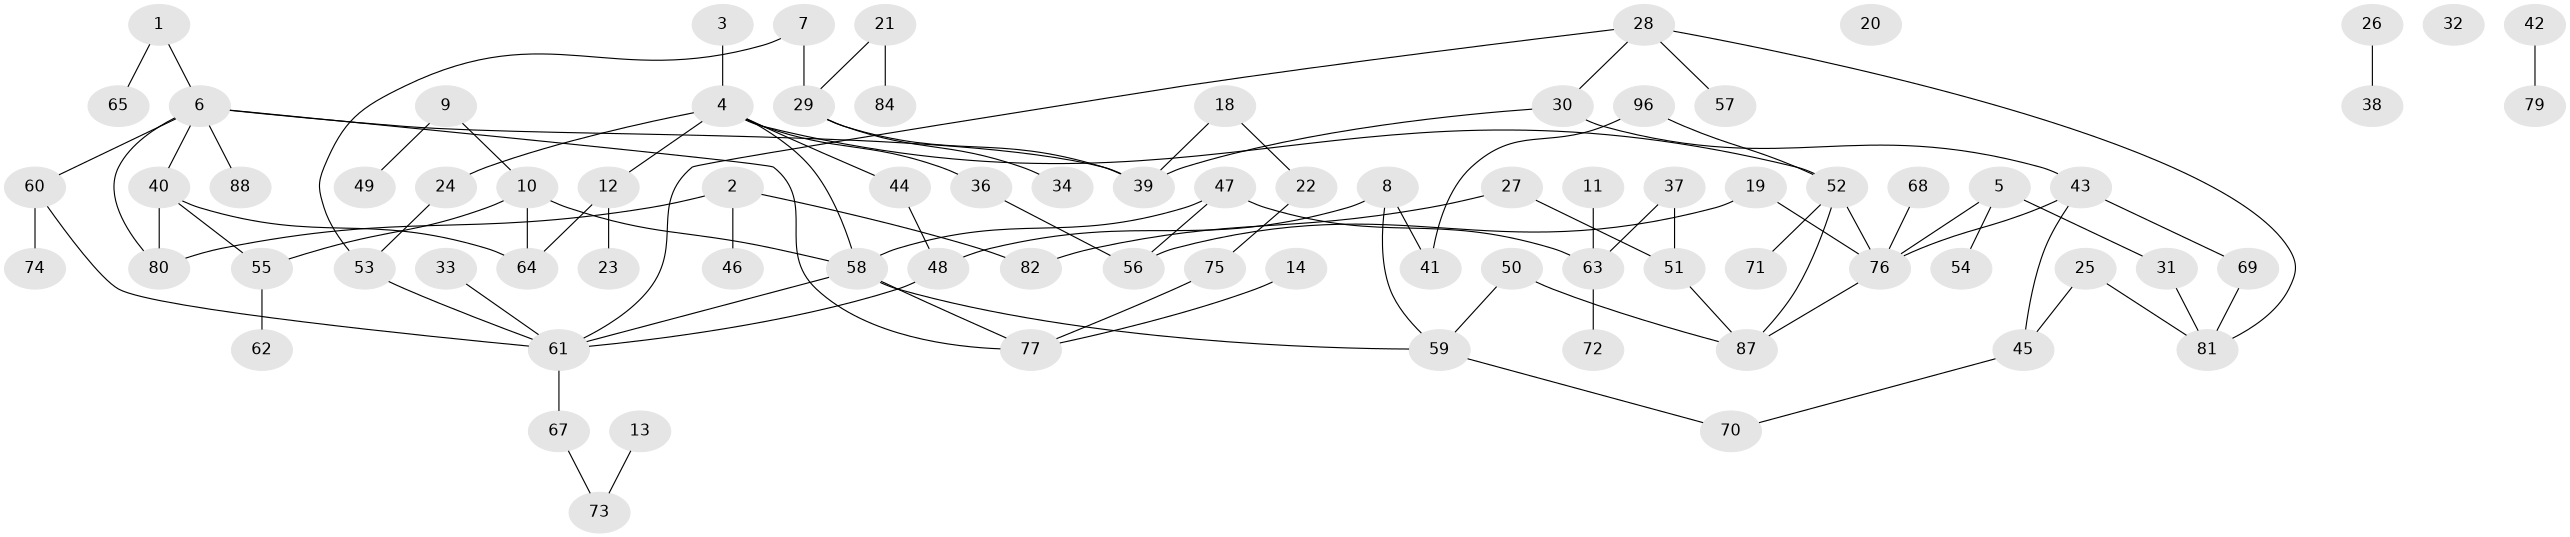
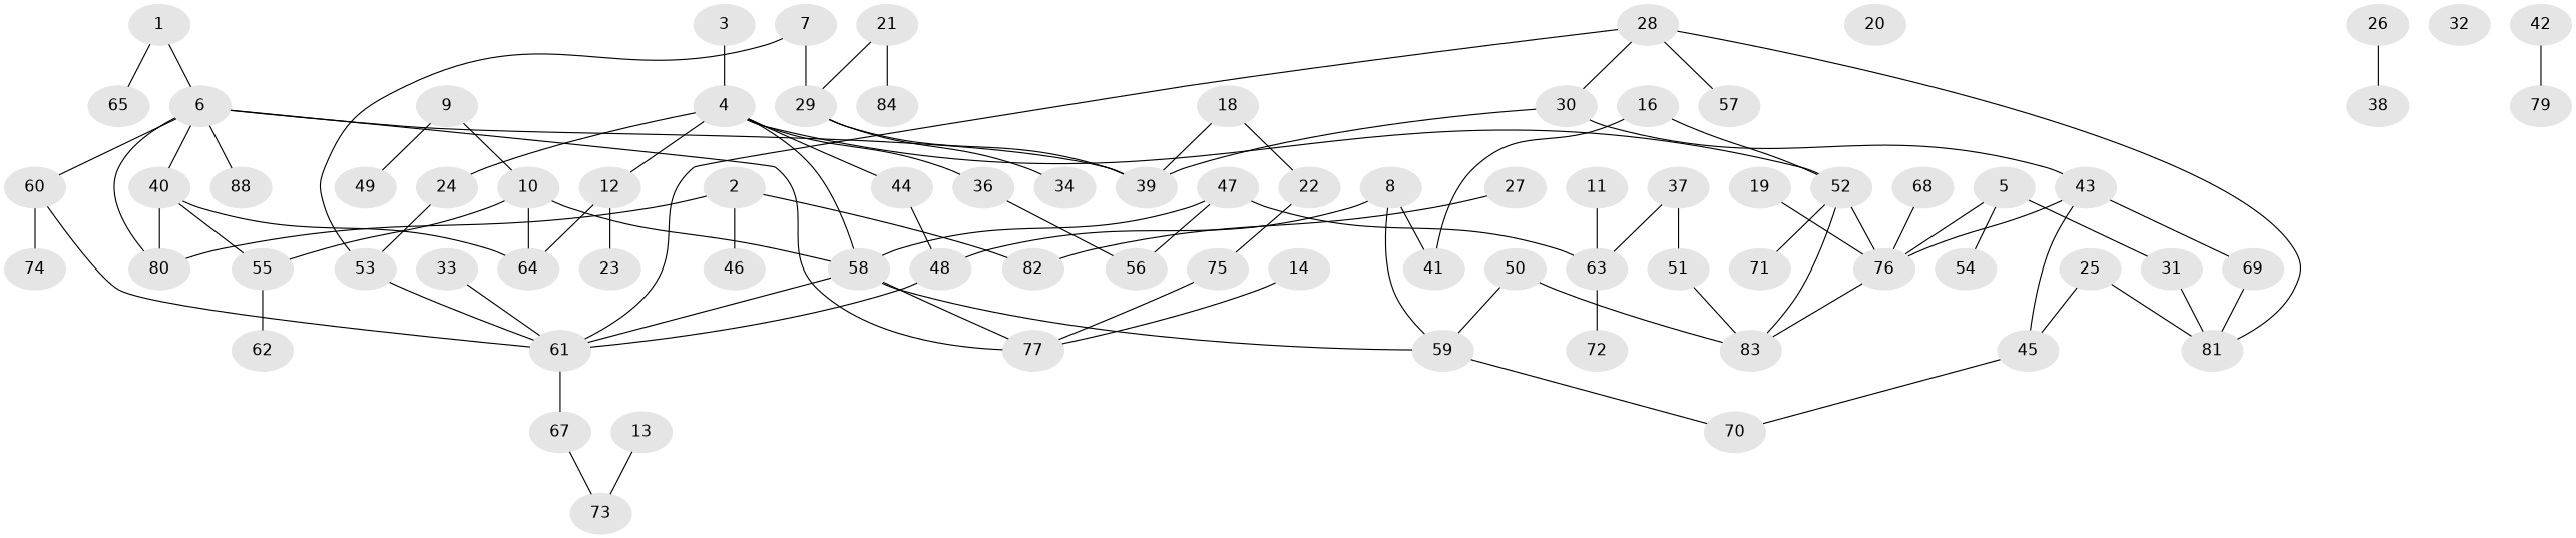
  graph {
    fontname="DejaVu Sans"
    node [color=gray90 fontname="DejaVu Sans" style=filled]
    edge [fontname="DejaVu Sans"]
    1
    6
    65
    80
    39
    40
    60
    77
    n9 [label=88]
    2
    46
    82
    3
    4
    12
    24
    36
    44
    52
    58
    64
    23
    53
    56
    48
    76
    71
-   83 [label=87]
+   83
    59
    61
    5
    54
    31
    43
    45
    69
    55
    74
    7
    29
    34
    8
    41
    70
    9
    10
    49
    62
    11
    63
    72
    13
    73
    14
-   16 [label=96]
+   16
    18
    22
    75
    19
    20
    21
    84
    25
    81
    26
    38
    27
    51
    28
    30
    57
    67
    32
    33
    68
    37
    42
    79
    47
    50
    1 -- 6
    1 -- 65
    6 -- 80
    6 -- 39
    6 -- 40
    6 -- 60
    6 -- 77
    6 -- n9
    40 -- 80
    40 -- 64
    40 -- 55
    60 -- 61
    60 -- 74
    2 -- 80
    2 -- 46
    2 -- 82
    3 -- 4
    4 -- 12
    4 -- 24
    4 -- 36
    4 -- 44
    4 -- 52
    4 -- 58
    12 -- 64
    12 -- 23
    24 -- 53
    36 -- 56
    44 -- 48
    52 -- 76
    52 -- 71
    52 -- 83
    58 -- 77
    58 -- 59
    58 -- 61
    53 -- 61
    48 -- 61
    76 -- 83
    59 -- 70
    61 -- 67
    5 -- 76
    5 -- 54
    5 -- 31
    31 -- 81
    43 -- 76
    43 -- 45
    43 -- 69
    45 -- 70
    69 -- 81
    55 -- 62
    7 -- 53
    7 -- 29
    29 -- 39
    29 -- 34
    8 -- 48
    8 -- 59
    8 -- 41
    9 -- 10
    9 -- 49
    10 -- 58
    10 -- 64
    10 -- 55
    11 -- 63
    63 -- 72
    13 -- 73
    14 -- 77
    16 -- 52
    16 -- 41
    18 -- 39
    18 -- 22
    22 -- 75
    75 -- 77
-   19 -- 56
    19 -- 76
    21 -- 29
    21 -- 84
    25 -- 45
    25 -- 81
    26 -- 38
    27 -- 82
-   27 -- 51
    51 -- 83
    28 -- 61
    28 -- 81
    28 -- 30
    28 -- 57
    30 -- 39
    30 -- 43
    67 -- 73
    33 -- 61
    68 -- 76
    37 -- 63
    37 -- 51
    42 -- 79
    47 -- 58
    47 -- 56
    47 -- 63
    50 -- 83
    50 -- 59
  }
